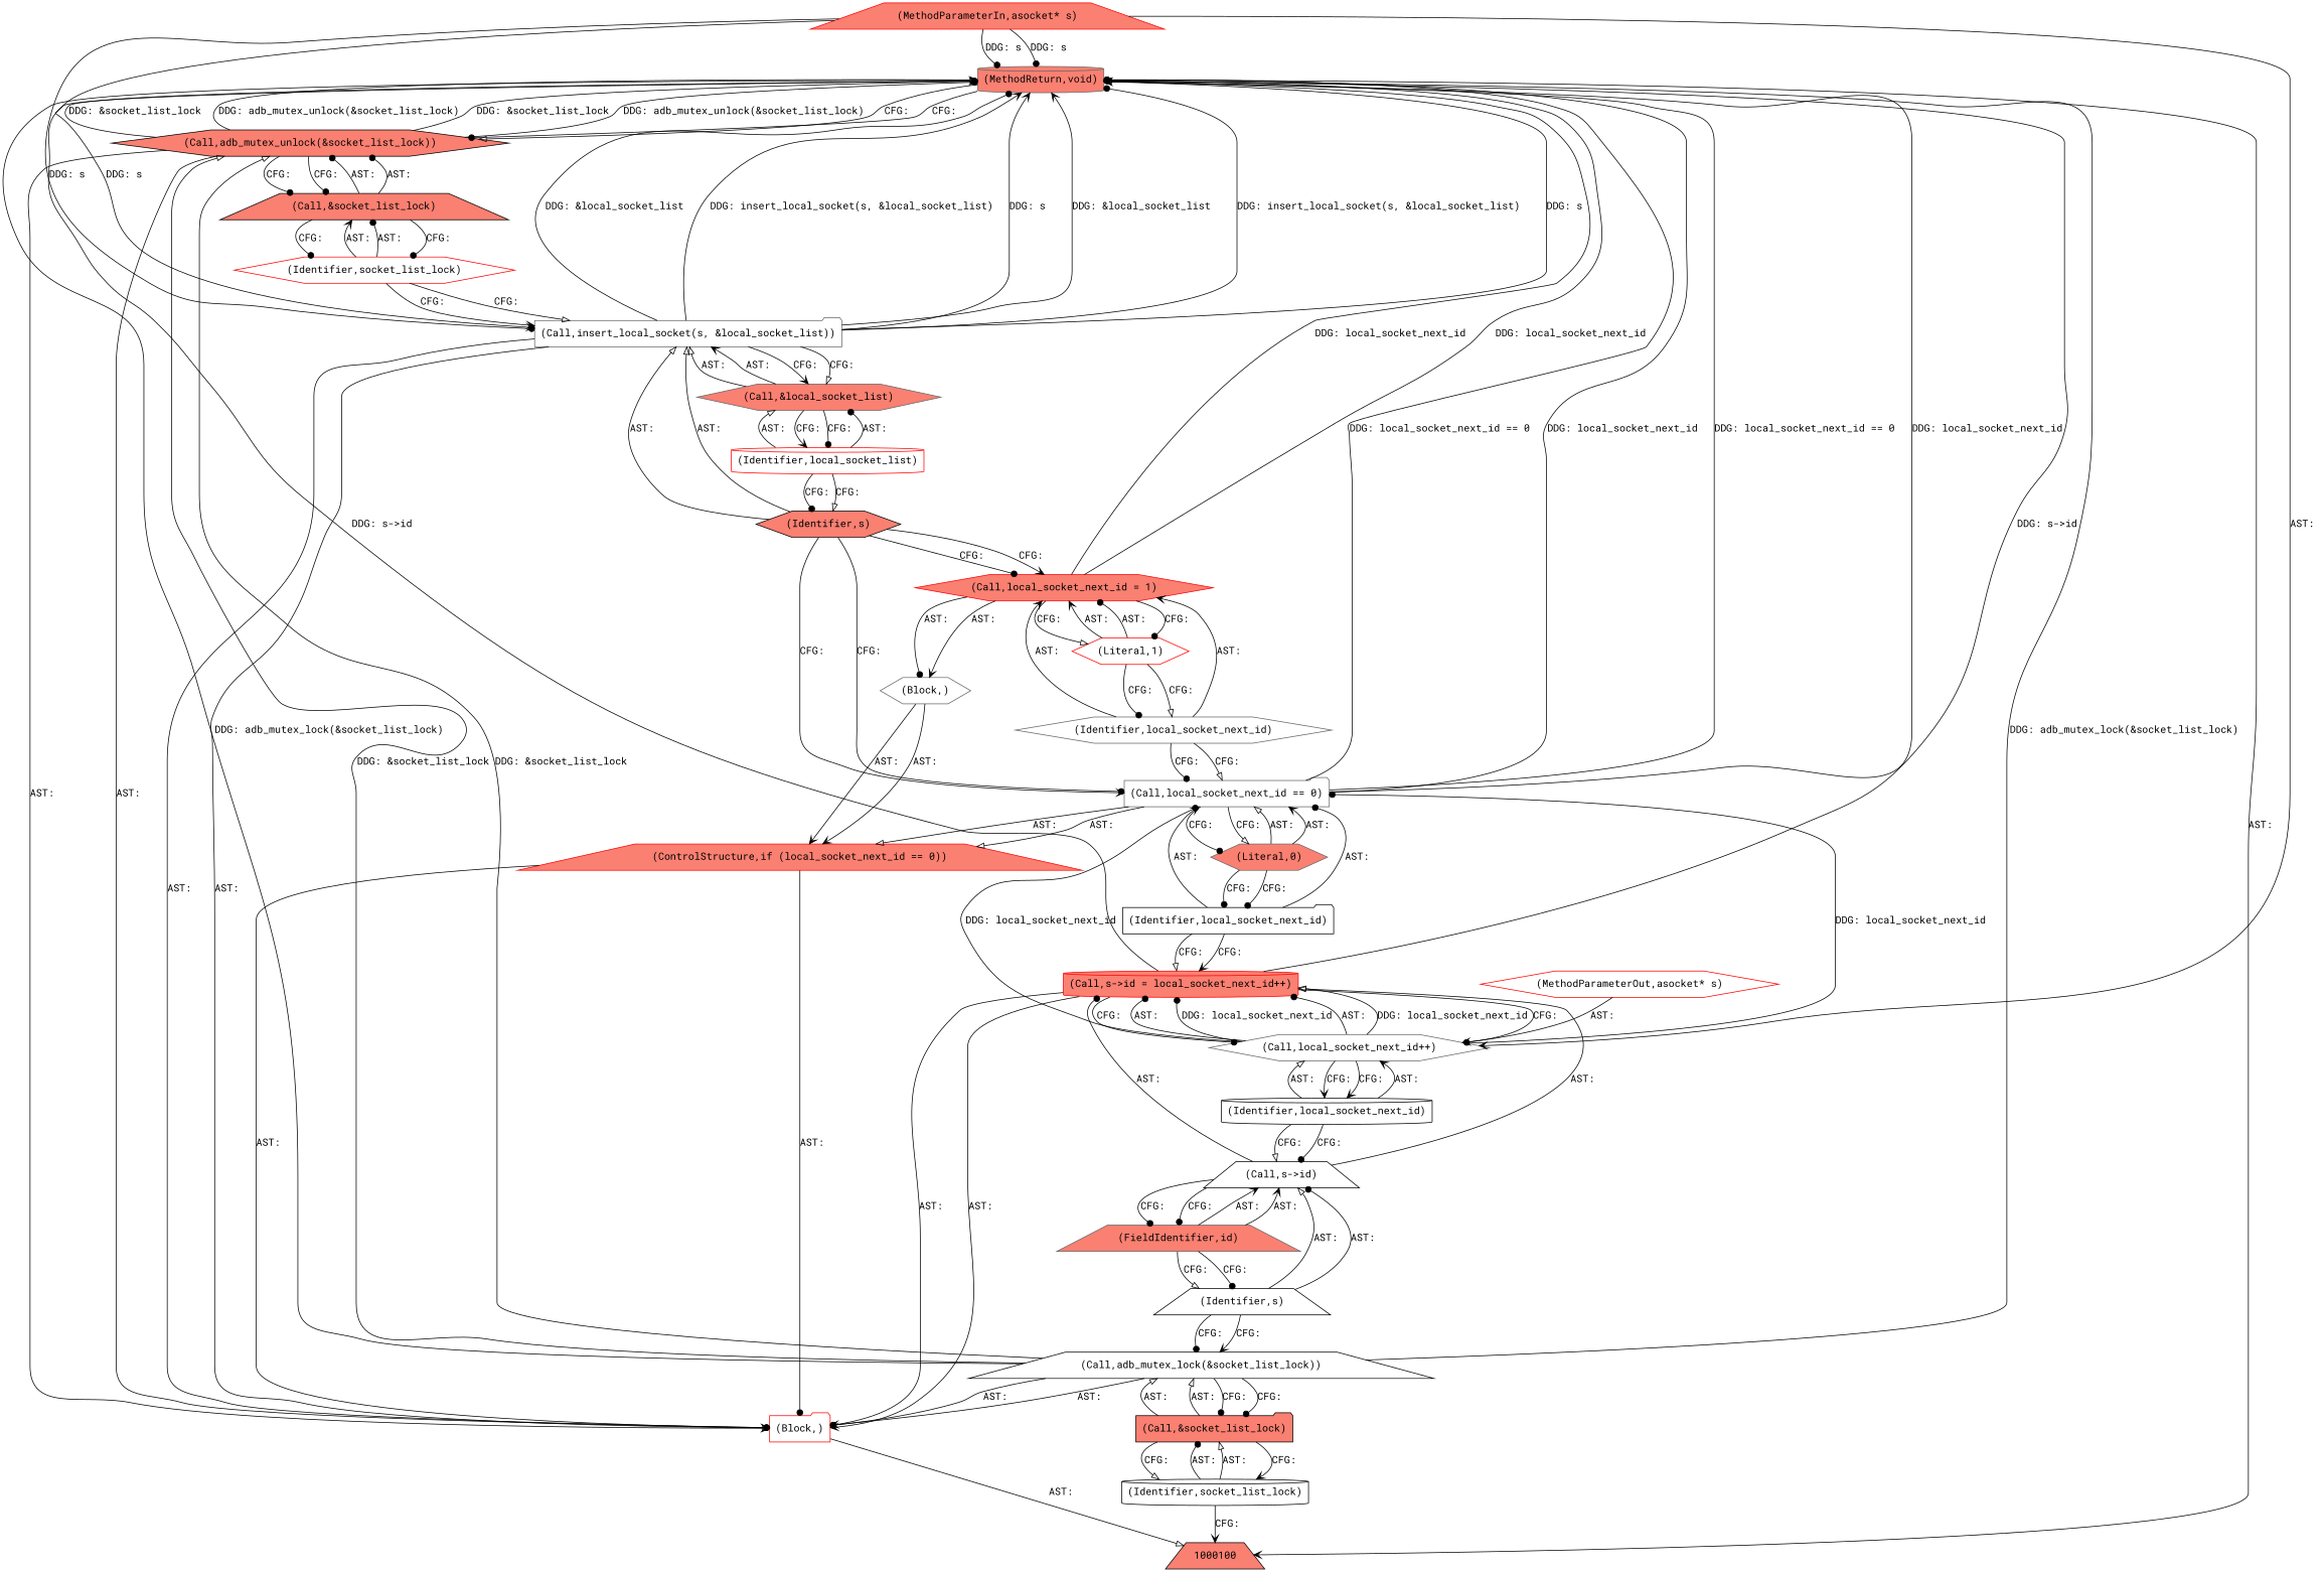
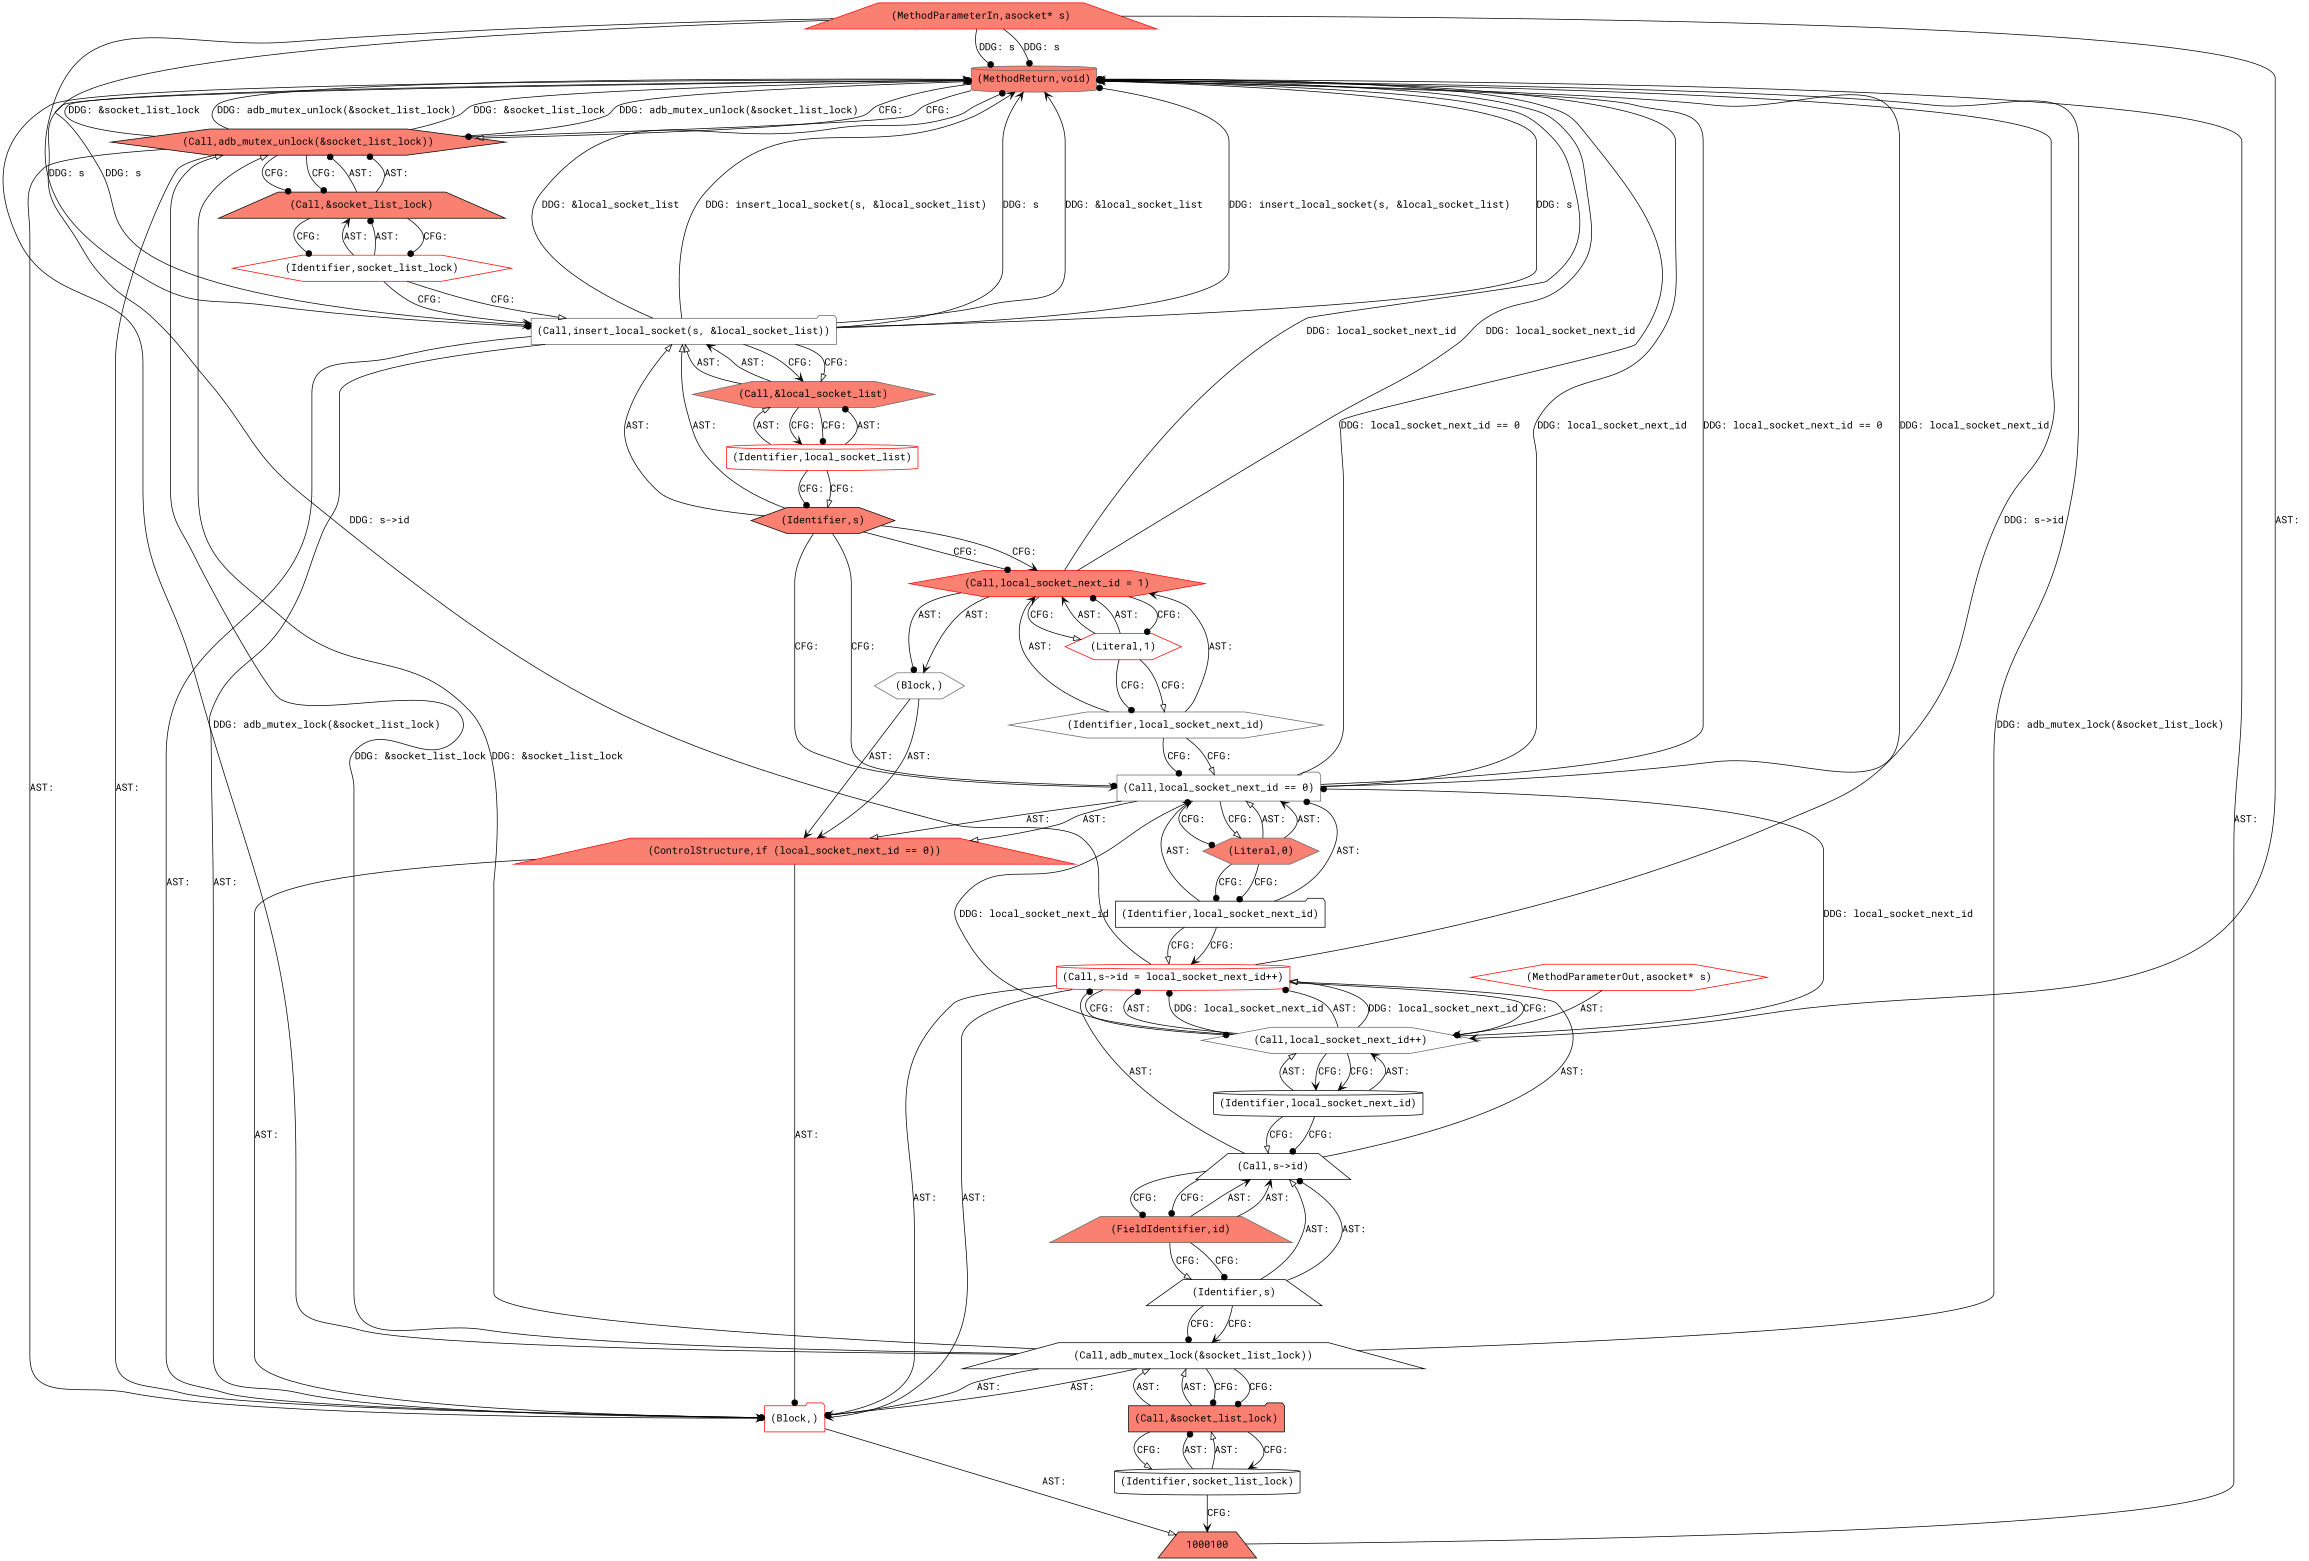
  digraph {
    fontname="Roboto Mono"
    node [color=black fillcolor=white fontname="Roboto Mono" shape=hexagon style=filled]
    edge [arrowhead=dot fontname="Roboto Mono"]
    n1 [color=gray40 fillcolor=salmon label="(MethodReturn,void)" shape=cylinder]
    n2 [fillcolor=salmon label="(Call,adb_mutex_unlock(&socket_list_lock))"]
    1000100 [fillcolor=salmon shape=trapezium]
    n4 [color=red label="(Block,)" shape=folder]
    n5 [fillcolor=salmon label="(Call,&socket_list_lock)" shape=trapezium]
    n6 [color=red fillcolor=salmon label="(MethodParameterIn,asocket* s)" shape=trapezium]
    n7 [color=gray40 label="(Call,insert_local_socket(s, &local_socket_list))" shape=folder]
    n8 [color=gray40 label="(Call,local_socket_next_id++)"]
    n9 [color=gray40 fillcolor=salmon label="(Call,&local_socket_list)"]
    n10 [color=red label="(MethodParameterOut,asocket* s)"]
    n11 [fillcolor=salmon label="(Identifier,s)"]
    n12 [color=gray40 label="(Call,local_socket_next_id == 0)" shape=folder]
    n13 [color=red fillcolor=salmon label="(Call,local_socket_next_id = 1)"]
    n14 [color=gray40 fillcolor=salmon label="(Literal,0)"]
    n15 [color=red fillcolor=salmon label="(ControlStructure,if (local_socket_next_id == 0))" shape=trapezium]
    n16 [color=gray40 label="(Block,)"]
    n17 [color=red label="(Literal,1)"]
    n18 [color=red label="(Identifier,local_socket_list)" shape=cylinder]
    n19 [color=red label="(Identifier,socket_list_lock)"]
    n20 [fillcolor=salmon label="(Call,&socket_list_lock)" shape=folder]
    n21 [label="(Identifier,socket_list_lock)" shape=cylinder]
    n22 [label="(Call,adb_mutex_lock(&socket_list_lock))" shape=trapezium]
    n23 [label="(Identifier,local_socket_next_id)" shape=cylinder]
-   n24 [color=red fillcolor=salmon label="(Call,s->id = local_socket_next_id++)" shape=cylinder]
+   n24 [color=red label="(Call,s->id = local_socket_next_id++)" shape=cylinder]
    n25 [label="(Call,s->id)" shape=trapezium]
    n26 [color=gray40 fillcolor=salmon label="(FieldIdentifier,id)" shape=trapezium]
    n27 [label="(Identifier,s)" shape=trapezium]
    n28 [label="(Identifier,local_socket_next_id)" shape=folder]
    n29 [color=gray40 label="(Identifier,local_socket_next_id)"]
    n1 -> n2 [arrowhead=onormal label="CFG: "]
    n1 -> n2 [label="CFG: "]
-   n1 -> 1000100 [arrowhead=vee label="AST: "]
+   1000100 -> n1 [arrowhead=vee label="AST: "]
    n2 -> n1 [arrowhead=onormal label="DDG: &socket_list_lock"]
    n2 -> n1 [arrowhead=onormal label="DDG: adb_mutex_unlock(&socket_list_lock)"]
    n2 -> n1 [arrowhead=vee label="DDG: &socket_list_lock"]
    n2 -> n1 [label="DDG: adb_mutex_unlock(&socket_list_lock)"]
    n2 -> n4 [label="AST: "]
    n2 -> n4 [arrowhead=vee label="AST: "]
    n2 -> n5 [label="CFG: "]
    n2 -> n5 [label="CFG: "]
    n4 -> 1000100 [arrowhead=onormal label="AST: "]
    n5 -> n2 [label="AST: "]
    n5 -> n2 [label="AST: "]
    n5 -> n19 [label="CFG: "]
    n5 -> n19 [label="CFG: "]
    n6 -> n1 [label="DDG: s"]
    n6 -> n1 [label="DDG: s"]
    n6 -> n7 [arrowhead=vee label="DDG: s"]
    n6 -> n7 [label="DDG: s"]
    n6 -> n8 [arrowhead=vee label="AST: "]
    n7 -> n1 [arrowhead=vee label="DDG: s"]
    n7 -> n1 [label="DDG: &local_socket_list"]
    n7 -> n1 [arrowhead=vee label="DDG: insert_local_socket(s, &local_socket_list)"]
    n7 -> n1 [arrowhead=vee label="DDG: s"]
    n7 -> n1 [arrowhead=vee label="DDG: &local_socket_list"]
    n7 -> n1 [label="DDG: insert_local_socket(s, &local_socket_list)"]
    n7 -> n4 [arrowhead=vee label="AST: "]
    n7 -> n4 [label="AST: "]
    n7 -> n9 [arrowhead=vee label="CFG: "]
    n7 -> n9 [arrowhead=onormal label="CFG: "]
    n8 -> n12 [label="DDG: local_socket_next_id"]
    n8 -> n12 [label="DDG: local_socket_next_id"]
    n8 -> n23 [arrowhead=vee label="CFG: "]
    n8 -> n23 [arrowhead=vee label="CFG: "]
    n8 -> n24 [label="AST: "]
    n8 -> n24 [label="DDG: local_socket_next_id"]
    n8 -> n24 [label="AST: "]
    n8 -> n24 [arrowhead=onormal label="DDG: local_socket_next_id"]
    n9 -> n7 [arrowhead=onormal label="AST: "]
    n9 -> n7 [arrowhead=vee label="AST: "]
    n9 -> n18 [arrowhead=vee label="CFG: "]
    n9 -> n18 [label="CFG: "]
    n10 -> n8 [arrowhead=vee label="AST: "]
    n11 -> n7 [arrowhead=onormal label="AST: "]
    n11 -> n7 [arrowhead=onormal label="AST: "]
    n11 -> n12 [arrowhead=vee label="CFG: "]
    n11 -> n12 [label="CFG: "]
    n11 -> n13 [label="CFG: "]
    n11 -> n13 [arrowhead=vee label="CFG: "]
    n12 -> n1 [arrowhead=vee label="DDG: local_socket_next_id"]
    n12 -> n1 [label="DDG: local_socket_next_id == 0"]
    n12 -> n1 [label="DDG: local_socket_next_id"]
    n12 -> n1 [arrowhead=onormal label="DDG: local_socket_next_id == 0"]
    n12 -> n14 [label="CFG: "]
    n12 -> n14 [arrowhead=onormal label="CFG: "]
    n12 -> n15 [arrowhead=onormal label="AST: "]
    n12 -> n15 [arrowhead=onormal label="AST: "]
    n13 -> n1 [arrowhead=onormal label="DDG: local_socket_next_id"]
    n13 -> n1 [arrowhead=onormal label="DDG: local_socket_next_id"]
    n13 -> n16 [label="AST: "]
    n13 -> n16 [arrowhead=vee label="AST: "]
    n13 -> n17 [label="CFG: "]
    n13 -> n17 [arrowhead=onormal label="CFG: "]
    n14 -> n12 [arrowhead=onormal label="AST: "]
    n14 -> n12 [arrowhead=vee label="AST: "]
    n14 -> n28 [label="CFG: "]
    n14 -> n28 [label="CFG: "]
    n15 -> n4 [label="AST: "]
    n15 -> n4 [arrowhead=onormal label="AST: "]
    n16 -> n15 [arrowhead=vee label="AST: "]
    n16 -> n15 [arrowhead=vee label="AST: "]
    n17 -> n13 [arrowhead=vee label="AST: "]
    n17 -> n13 [label="AST: "]
    n17 -> n29 [label="CFG: "]
    n17 -> n29 [arrowhead=onormal label="CFG: "]
    n18 -> n9 [label="AST: "]
    n18 -> n9 [arrowhead=onormal label="AST: "]
    n18 -> n11 [label="CFG: "]
    n18 -> n11 [arrowhead=onormal label="CFG: "]
    n19 -> n5 [arrowhead=vee label="AST: "]
    n19 -> n5 [label="AST: "]
    n19 -> n7 [arrowhead=onormal label="CFG: "]
    n19 -> n7 [arrowhead=vee label="CFG: "]
    n20 -> n21 [arrowhead=vee label="CFG: "]
    n20 -> n21 [arrowhead=onormal label="CFG: "]
    n20 -> n22 [arrowhead=onormal label="AST: "]
    n20 -> n22 [arrowhead=onormal label="AST: "]
    n21 -> 1000100 [arrowhead=vee label="CFG: "]
    n21 -> n20 [label="AST: "]
    n21 -> n20 [arrowhead=onormal label="AST: "]
    n22 -> n1 [arrowhead=vee label="DDG: adb_mutex_lock(&socket_list_lock)"]
    n22 -> n1 [label="DDG: adb_mutex_lock(&socket_list_lock)"]
    n22 -> n2 [arrowhead=onormal label="DDG: &socket_list_lock"]
    n22 -> n2 [arrowhead=onormal label="DDG: &socket_list_lock"]
    n22 -> n4 [arrowhead=vee label="AST: "]
    n22 -> n4 [label="AST: "]
    n22 -> n20 [label="CFG: "]
    n22 -> n20 [label="CFG: "]
    n23 -> n8 [arrowhead=vee label="AST: "]
    n23 -> n8 [arrowhead=onormal label="AST: "]
    n23 -> n25 [label="CFG: "]
    n23 -> n25 [arrowhead=onormal label="CFG: "]
    n24 -> n1 [label="DDG: s->id"]
    n24 -> n1 [label="DDG: s->id"]
    n24 -> n4 [label="AST: "]
    n24 -> n4 [arrowhead=vee label="AST: "]
    n24 -> n8 [label="CFG: "]
    n24 -> n8 [label="CFG: "]
    n25 -> n24 [label="AST: "]
    n25 -> n24 [arrowhead=onormal label="AST: "]
    n25 -> n26 [label="CFG: "]
    n25 -> n26 [label="CFG: "]
    n26 -> n25 [arrowhead=vee label="AST: "]
    n26 -> n25 [arrowhead=vee label="AST: "]
    n26 -> n27 [arrowhead=onormal label="CFG: "]
    n26 -> n27 [label="CFG: "]
    n27 -> n22 [arrowhead=vee label="CFG: "]
    n27 -> n22 [label="CFG: "]
    n27 -> n25 [arrowhead=onormal label="AST: "]
    n27 -> n25 [label="AST: "]
    n28 -> n12 [label="AST: "]
    n28 -> n12 [arrowhead=vee label="AST: "]
    n28 -> n24 [arrowhead=vee label="CFG: "]
    n28 -> n24 [arrowhead=onormal label="CFG: "]
    n29 -> n12 [arrowhead=onormal label="CFG: "]
    n29 -> n12 [label="CFG: "]
    n29 -> n13 [arrowhead=vee label="AST: "]
    n29 -> n13 [arrowhead=vee label="AST: "]
  }
